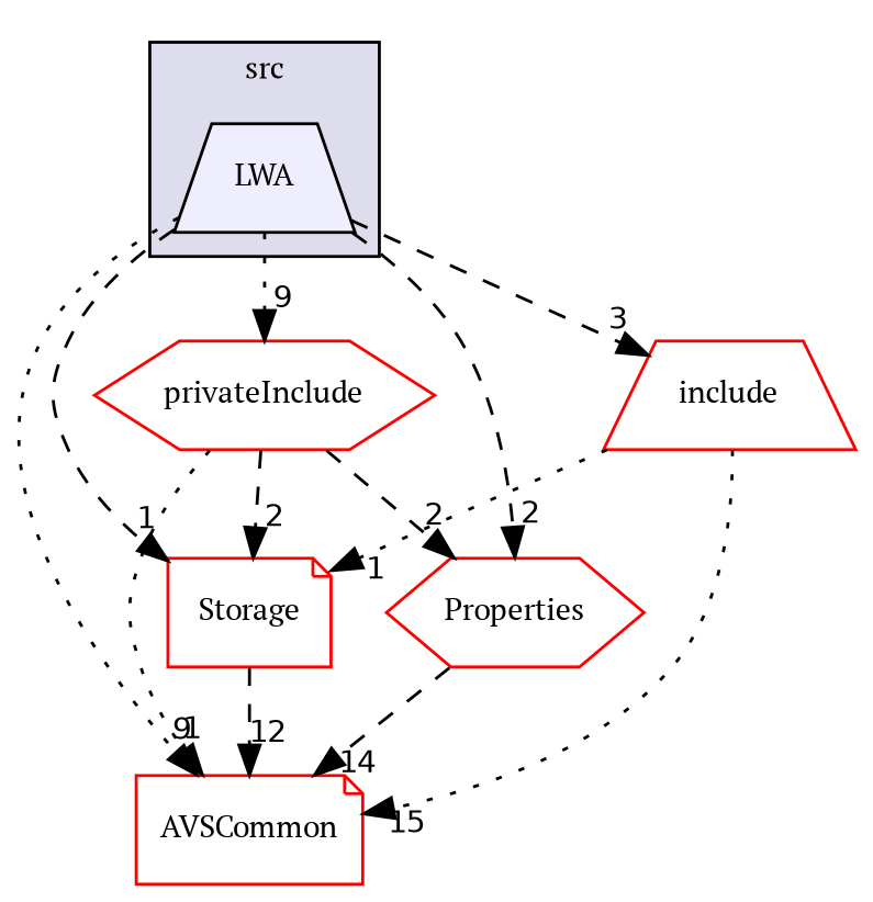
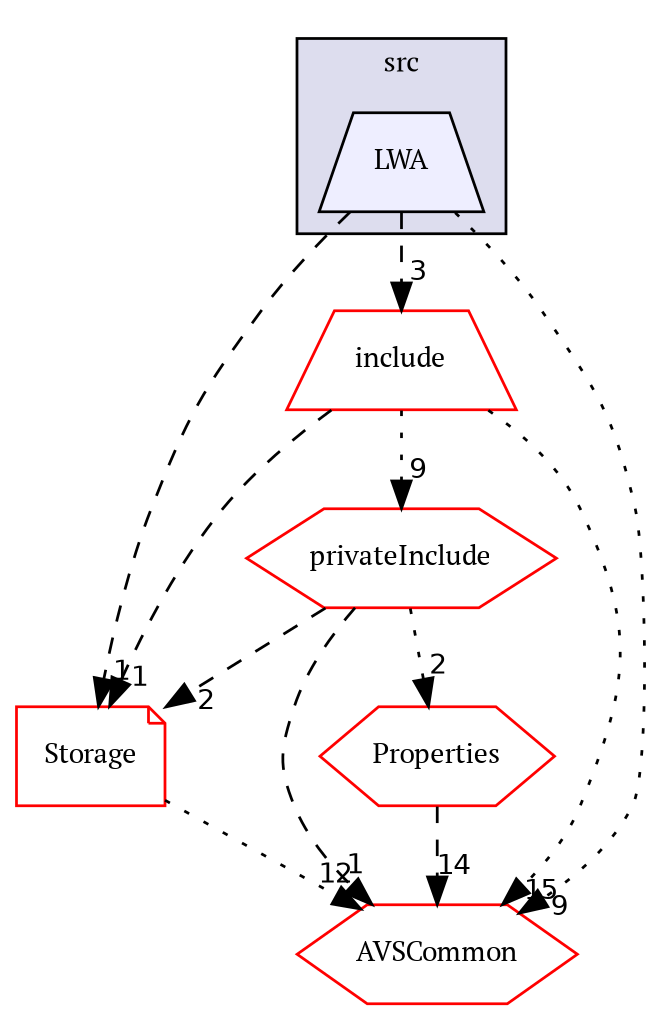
  digraph {
    compound=true
    fontname="PT Serif"
    node [fillcolor=white fontname="PT Serif" fontsize=10 shape=trapezium style=filled color=red]
    edge [fontname="PT Serif" headlabel=1 labeldistance=1.5 labelfontname=Helvetica labelfontsize=10 style=dashed]
    n1 [fillcolor="#eeeeff" label=LWA pencolor=black color=""]
    n2 [label=privateInclude shape=hexagon]
    n3 [label=Storage shape=note]
    n4 [label=include]
-   n5 [label=AVSCommon shape=note]
+   n5 [label=AVSCommon shape=hexagon]
    n6 [label=Properties shape=hexagon]
    subgraph cluster_1 {
      bgcolor="#ddddee"
      fontsize=10
      label=src
      pencolor=black
      n1
    }
-   n1 -> n2 [headlabel=9 style=dotted]
+   n4 -> n2 [headlabel=9 style=dotted]
    n1 -> n3
    n1 -> n4 [headlabel=3]
    n1 -> n5 [headlabel=9 style=dotted]
-   n1 -> n6 [headlabel=2]
    n2 -> n3 [headlabel=2]
-   n2 -> n5 [style=dotted]
-   n2 -> n6 [headlabel=2]
-   n3 -> n5 [headlabel=12]
-   n4 -> n3 [style=dotted]
+   n2 -> n5
+   n2 -> n6 [headlabel=2 style=dotted]
+   n3 -> n5 [headlabel=12 style=dotted]
+   n4 -> n3
    n4 -> n5 [headlabel=15 style=dotted]
    n6 -> n5 [headlabel=14]
  }
